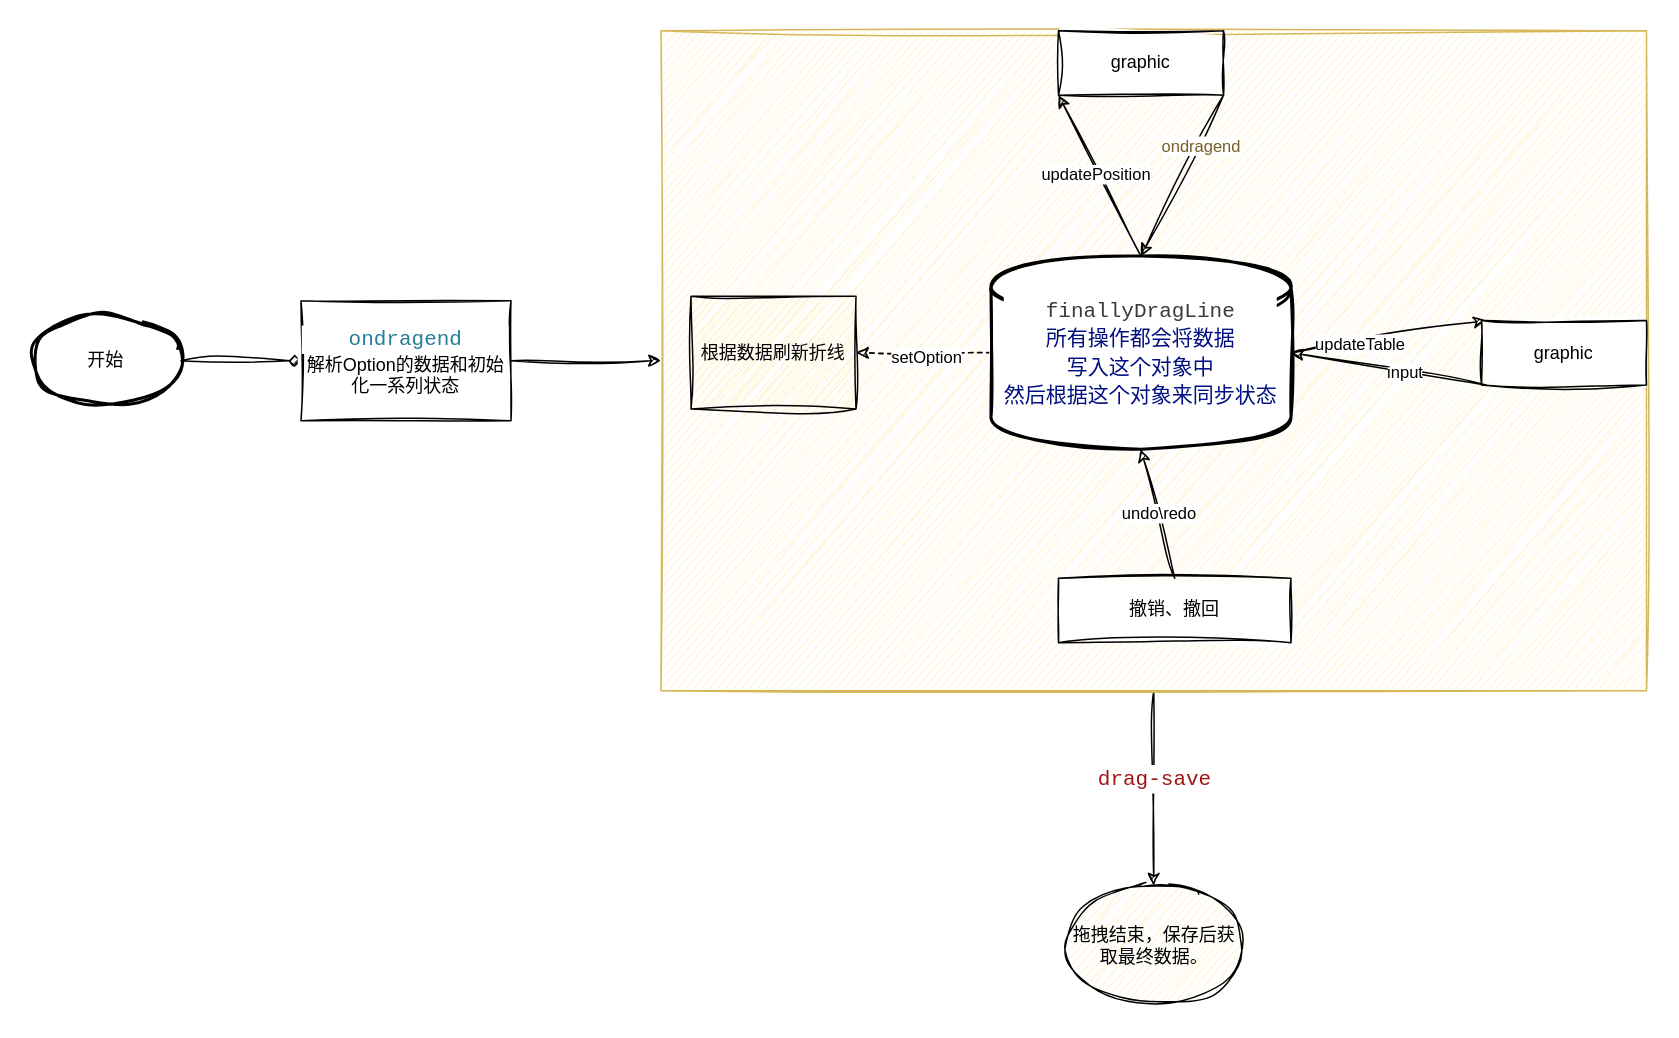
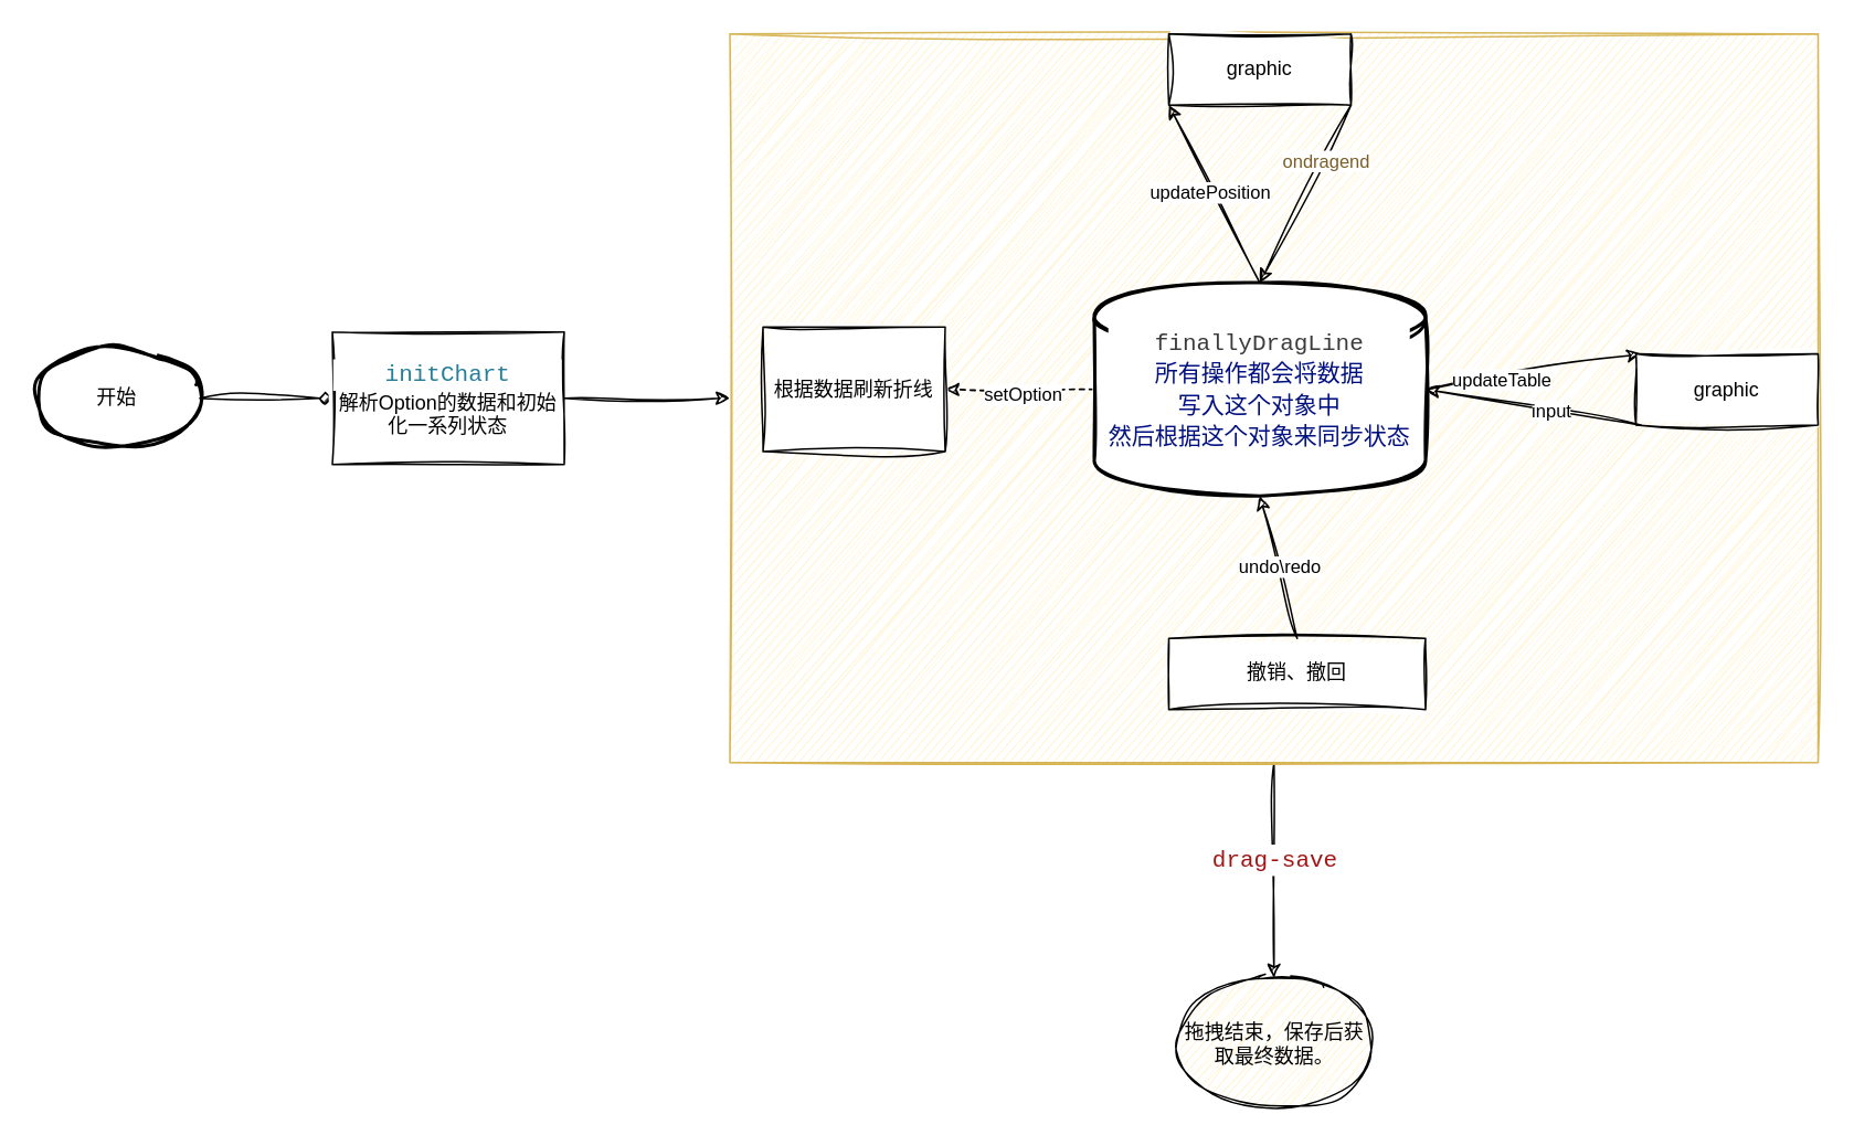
  <mxCell id="0" />
  <mxCell id="1" parent="0" />
  <mxCell id="2" style="edgeStyle=none;html=1;exitX=1;exitY=0.5;exitDx=0;exitDy=0;exitPerimeter=0;entryX=0;entryY=0.5;entryDx=0;entryDy=0;sketch=1;curveFitting=1;jiggle=2;movable=0;resizable=0;rotatable=0;deletable=0;editable=0;locked=1;connectable=0;endArrow=diamond;" edge="1" parent="1" source="3" target="25"><mxGeometry relative="1" as="geometry"><mxPoint x="230" y="-30" as="targetPoint" /></mxGeometry></mxCell>
  <mxCell id="3" value="开始" style="strokeWidth=2;html=1;shape=mxgraph.flowchart.start_1;whiteSpace=wrap;sketch=1;curveFitting=1;jiggle=2;movable=0;resizable=0;rotatable=0;deletable=0;editable=0;locked=1;connectable=0;" vertex="1" parent="1"><mxGeometry x="20" y="210" width="100" height="60" as="geometry" /></mxCell>
  <mxCell id="4" style="edgeStyle=none;html=1;exitX=0.5;exitY=1;exitDx=0;exitDy=0;entryX=0.5;entryY=0;entryDx=0;entryDy=0;sketch=1;curveFitting=1;jiggle=2;movable=0;resizable=0;rotatable=0;deletable=0;editable=0;locked=1;connectable=0;" edge="1" parent="1" source="6" target="26"><mxGeometry relative="1" as="geometry"><mxPoint x="769" y="520" as="targetPoint" /></mxGeometry></mxCell>
  <mxCell id="5" value="&lt;div style=&quot;color: rgb(59, 59, 59); font-family: Consolas, &amp;quot;Courier New&amp;quot;, monospace; font-size: 14px; line-height: 19px; white-space-collapse: preserve;&quot;&gt;&lt;span style=&quot;color: #a31515;&quot;&gt;drag-save&lt;/span&gt;&lt;/div&gt;" style="edgeLabel;html=1;align=center;verticalAlign=middle;resizable=0;points=[];sketch=1;curveFitting=1;jiggle=2;movable=0;rotatable=0;deletable=0;editable=0;locked=1;connectable=0;" vertex="1" connectable="0" parent="4"><mxGeometry x="-0.11" relative="1" as="geometry"><mxPoint as="offset" /></mxGeometry></mxCell>
  <mxCell id="6" value="" style="group;fillColor=#fff2cc;strokeColor=#d6b656;gradientColor=none;shadow=0;movable=0;resizable=0;rotatable=0;deletable=0;editable=0;locked=1;connectable=0;sketch=1;curveFitting=1;jiggle=2;" vertex="1" connectable="0" parent="1"><mxGeometry x="440" y="20" width="657" height="440" as="geometry" /></mxCell>
  <mxCell id="7" style="edgeStyle=none;html=1;exitX=1;exitY=0.5;exitDx=0;exitDy=0;exitPerimeter=0;entryX=0;entryY=0;entryDx=0;entryDy=0;sketch=1;curveFitting=1;jiggle=2;movable=0;resizable=0;rotatable=0;deletable=0;editable=0;locked=1;connectable=0;" edge="1" parent="6" source="11"><mxGeometry relative="1" as="geometry"><mxPoint x="550" y="193.171" as="targetPoint" /></mxGeometry></mxCell>
  <mxCell id="8" value="updateTable" style="edgeLabel;html=1;align=center;verticalAlign=middle;resizable=0;points=[];sketch=1;curveFitting=1;jiggle=2;movable=0;rotatable=0;deletable=0;editable=0;locked=1;connectable=0;" vertex="1" connectable="0" parent="7"><mxGeometry x="-0.297" y="-1" relative="1" as="geometry"><mxPoint as="offset" /></mxGeometry></mxCell>
  <mxCell id="9" style="edgeStyle=none;html=1;exitX=0;exitY=0.5;exitDx=0;exitDy=0;exitPerimeter=0;entryX=1;entryY=0.5;entryDx=0;entryDy=0;sketch=1;curveFitting=1;jiggle=2;movable=0;resizable=0;rotatable=0;deletable=0;editable=0;locked=1;connectable=0;dashed=1;" edge="1" parent="6" source="11" target="22"><mxGeometry relative="1" as="geometry"><mxPoint x="110" y="214.634" as="targetPoint" /></mxGeometry></mxCell>
  <mxCell id="10" value="setOption" style="edgeLabel;html=1;align=center;verticalAlign=middle;resizable=0;points=[];sketch=1;curveFitting=1;jiggle=2;movable=0;rotatable=0;deletable=0;editable=0;locked=1;connectable=0;" vertex="1" connectable="0" parent="9"><mxGeometry x="-0.012" y="3" relative="1" as="geometry"><mxPoint as="offset" /></mxGeometry></mxCell>
  <mxCell id="11" value="&lt;div style=&quot;color: rgb(59, 59, 59); background-color: rgb(255, 255, 255); font-family: Consolas, &amp;quot;Courier New&amp;quot;, monospace; font-size: 14px; line-height: 19px; white-space: pre;&quot;&gt;&lt;span style=&quot;background-color: light-dark(rgb(255, 255, 255), rgb(18, 18, 18));&quot;&gt;finallyDragLine&lt;/span&gt;&lt;br&gt;&lt;/div&gt;&lt;div style=&quot;color: rgb(59, 59, 59); background-color: rgb(255, 255, 255); font-family: Consolas, &amp;quot;Courier New&amp;quot;, monospace; font-size: 14px; line-height: 19px; white-space: pre;&quot;&gt;&lt;span style=&quot;color: rgb(0, 16, 128);&quot;&gt;所有操作都会将数据&lt;/span&gt;&lt;/div&gt;&lt;div style=&quot;color: rgb(59, 59, 59); background-color: rgb(255, 255, 255); font-family: Consolas, &amp;quot;Courier New&amp;quot;, monospace; font-size: 14px; line-height: 19px; white-space: pre;&quot;&gt;&lt;span style=&quot;color: rgb(0, 16, 128);&quot;&gt;写入这个对象中&lt;/span&gt;&lt;/div&gt;&lt;div style=&quot;color: rgb(59, 59, 59); background-color: rgb(255, 255, 255); font-family: Consolas, &amp;quot;Courier New&amp;quot;, monospace; font-size: 14px; line-height: 19px; white-space: pre;&quot;&gt;&lt;span style=&quot;color: rgb(0, 16, 128);&quot;&gt;然后根据这个对象来同步状态&lt;/span&gt;&lt;/div&gt;" style="strokeWidth=2;html=1;shape=mxgraph.flowchart.database;whiteSpace=wrap;sketch=1;curveFitting=1;jiggle=2;movable=0;resizable=0;rotatable=0;deletable=0;editable=0;locked=1;connectable=0;" vertex="1" parent="6"><mxGeometry x="220" y="150.244" width="200" height="128.78" as="geometry" /></mxCell>
  <mxCell id="12" style="edgeStyle=none;html=1;entryX=0;entryY=1;entryDx=0;entryDy=0;sketch=1;curveFitting=1;jiggle=2;movable=0;resizable=0;rotatable=0;deletable=0;editable=0;locked=1;connectable=0;" edge="1" parent="6" target="16"><mxGeometry relative="1" as="geometry"><mxPoint x="320" y="150.244" as="sourcePoint" /><mxPoint x="320" y="42.927" as="targetPoint" /></mxGeometry></mxCell>
  <mxCell id="13" value="updatePosition" style="edgeLabel;html=1;align=center;verticalAlign=middle;resizable=0;points=[];sketch=1;curveFitting=1;jiggle=2;movable=0;rotatable=0;deletable=0;editable=0;locked=1;connectable=0;" vertex="1" connectable="0" parent="12"><mxGeometry x="0.033" y="2" relative="1" as="geometry"><mxPoint as="offset" /></mxGeometry></mxCell>
  <mxCell id="14" style="edgeStyle=none;html=1;exitX=0;exitY=1;exitDx=0;exitDy=0;entryX=1;entryY=0.5;entryDx=0;entryDy=0;entryPerimeter=0;sketch=1;curveFitting=1;jiggle=2;movable=0;resizable=0;rotatable=0;deletable=0;editable=0;locked=1;connectable=0;" edge="1" parent="6" target="11"><mxGeometry relative="1" as="geometry"><mxPoint x="550" y="236.098" as="sourcePoint" /></mxGeometry></mxCell>
  <mxCell id="15" value="input" style="edgeLabel;html=1;align=center;verticalAlign=middle;resizable=0;points=[];sketch=1;curveFitting=1;jiggle=2;movable=0;rotatable=0;deletable=0;editable=0;locked=1;connectable=0;" vertex="1" connectable="0" parent="14"><mxGeometry x="-0.164" relative="1" as="geometry"><mxPoint as="offset" /></mxGeometry></mxCell>
  <mxCell id="16" value="graphic" style="rounded=0;whiteSpace=wrap;html=1;sketch=1;curveFitting=1;jiggle=2;movable=0;resizable=0;rotatable=0;deletable=0;editable=0;locked=1;connectable=0;" vertex="1" parent="6"><mxGeometry x="265" width="110" height="42.927" as="geometry" /></mxCell>
  <mxCell id="17" style="edgeStyle=none;html=1;exitX=1;exitY=1;exitDx=0;exitDy=0;entryX=0.5;entryY=0;entryDx=0;entryDy=0;entryPerimeter=0;sketch=1;curveFitting=1;jiggle=2;movable=0;resizable=0;rotatable=0;deletable=0;editable=0;locked=1;connectable=0;" edge="1" parent="6" source="16" target="11"><mxGeometry relative="1" as="geometry" /></mxCell>
  <mxCell id="18" value="&lt;font color=&quot;#795e26&quot;&gt;ondragend&lt;/font&gt;" style="edgeLabel;html=1;align=center;verticalAlign=middle;resizable=0;points=[];sketch=1;curveFitting=1;jiggle=2;movable=0;rotatable=0;deletable=0;editable=0;locked=1;connectable=0;" vertex="1" connectable="0" parent="17"><mxGeometry x="-0.143" y="-3" relative="1" as="geometry"><mxPoint x="11" y="-11" as="offset" /></mxGeometry></mxCell>
  <mxCell id="19" style="edgeStyle=none;html=1;exitX=0.5;exitY=0;exitDx=0;exitDy=0;exitPerimeter=0;entryX=0.5;entryY=1;entryDx=0;entryDy=0;entryPerimeter=0;sketch=1;curveFitting=1;jiggle=2;movable=0;resizable=0;rotatable=0;deletable=0;editable=0;locked=1;connectable=0;" edge="1" parent="6" source="23" target="11"><mxGeometry relative="1" as="geometry"><mxPoint x="320" y="397.073" as="sourcePoint" /></mxGeometry></mxCell>
  <mxCell id="20" value="undo\redo" style="edgeLabel;html=1;align=center;verticalAlign=middle;resizable=0;points=[];sketch=1;curveFitting=1;jiggle=2;movable=0;rotatable=0;deletable=0;editable=0;locked=1;connectable=0;" vertex="1" connectable="0" parent="19"><mxGeometry x="0.012" relative="1" as="geometry"><mxPoint as="offset" /></mxGeometry></mxCell>
  <mxCell id="21" value="graphic" style="rounded=0;whiteSpace=wrap;html=1;sketch=1;curveFitting=1;jiggle=2;movable=0;resizable=0;rotatable=0;deletable=0;editable=0;locked=1;connectable=0;" vertex="1" parent="6"><mxGeometry x="547" y="193.171" width="110" height="42.927" as="geometry" /></mxCell>
- <mxCell id="22" value="根据数据刷新折线" style="rounded=0;whiteSpace=wrap;html=1;sketch=1;curveFitting=1;jiggle=2;movable=0;resizable=0;rotatable=0;deletable=0;editable=0;locked=1;connectable=0;fillColor=#fff2cc;" vertex="1" parent="6"><mxGeometry x="20" y="177.073" width="110" height="75.122" as="geometry" /></mxCell>
+ <mxCell id="22" value="根据数据刷新折线" style="rounded=0;whiteSpace=wrap;html=1;sketch=1;curveFitting=1;jiggle=2;movable=0;resizable=0;rotatable=0;deletable=0;editable=0;locked=1;connectable=0;" vertex="1" parent="6"><mxGeometry x="20" y="177.073" width="110" height="75.122" as="geometry" /></mxCell>
  <mxCell id="23" value="撤销、撤回" style="rounded=0;whiteSpace=wrap;html=1;sketch=1;curveFitting=1;jiggle=2;movable=0;resizable=0;rotatable=0;deletable=0;editable=0;locked=1;connectable=0;" vertex="1" parent="6"><mxGeometry x="265" y="365.003" width="155" height="42.927" as="geometry" /></mxCell>
  <mxCell id="24" style="edgeStyle=none;html=1;exitX=1;exitY=0.5;exitDx=0;exitDy=0;entryX=0;entryY=0.5;entryDx=0;entryDy=0;sketch=1;curveFitting=1;jiggle=2;movable=0;resizable=0;rotatable=0;deletable=0;editable=0;locked=1;connectable=0;" edge="1" parent="1" source="25" target="6"><mxGeometry relative="1" as="geometry"><mxPoint x="440" y="225" as="targetPoint" /></mxGeometry></mxCell>
- <mxCell id="25" value="&lt;div&gt;&lt;div style=&quot;color: rgb(59, 59, 59); background-color: rgb(255, 255, 255); font-family: Consolas, &amp;quot;Courier New&amp;quot;, monospace; font-size: 14px; line-height: 19px; white-space: pre;&quot;&gt;&lt;span style=&quot;color: #267f99;&quot;&gt;ondragend&lt;/span&gt;&lt;/div&gt;&lt;/div&gt;解析Option的数据和初始化一系列状态" style="rounded=0;whiteSpace=wrap;html=1;sketch=1;curveFitting=1;jiggle=2;movable=0;resizable=0;rotatable=0;deletable=0;editable=0;locked=1;connectable=0;" vertex="1" parent="1"><mxGeometry x="200" y="200" width="140" height="80" as="geometry" /></mxCell>
+ <mxCell id="25" value="&lt;div&gt;&lt;div style=&quot;color: rgb(59, 59, 59); background-color: rgb(255, 255, 255); font-family: Consolas, &amp;quot;Courier New&amp;quot;, monospace; font-size: 14px; line-height: 19px; white-space: pre;&quot;&gt;&lt;span style=&quot;color: #267f99;&quot;&gt;initChart&lt;/span&gt;&lt;/div&gt;&lt;/div&gt;解析Option的数据和初始化一系列状态" style="rounded=0;whiteSpace=wrap;html=1;sketch=1;curveFitting=1;jiggle=2;movable=0;resizable=0;rotatable=0;deletable=0;editable=0;locked=1;connectable=0;" vertex="1" parent="1"><mxGeometry x="200" y="200" width="140" height="80" as="geometry" /></mxCell>
  <mxCell id="26" value="拖拽结束，保存后获取最终数据。" style="ellipse;whiteSpace=wrap;html=1;sketch=1;curveFitting=1;jiggle=2;movable=0;resizable=0;rotatable=0;deletable=0;editable=0;locked=1;connectable=0;fillColor=#fff2cc;" vertex="1" parent="1"><mxGeometry x="708.5" y="590" width="120" height="80" as="geometry" /></mxCell>
